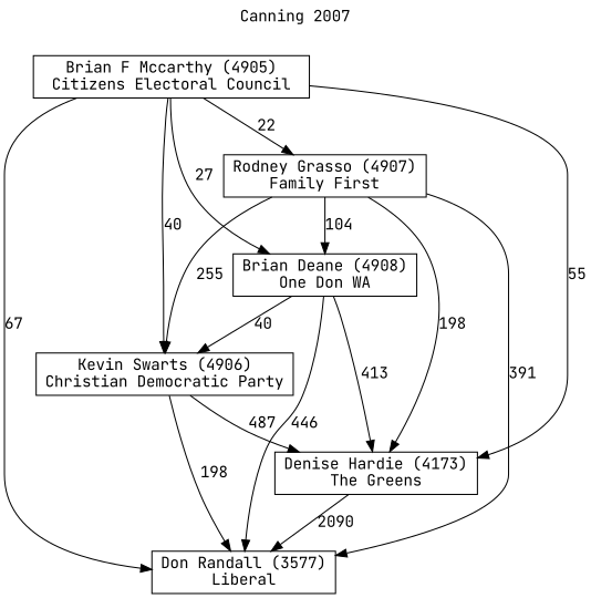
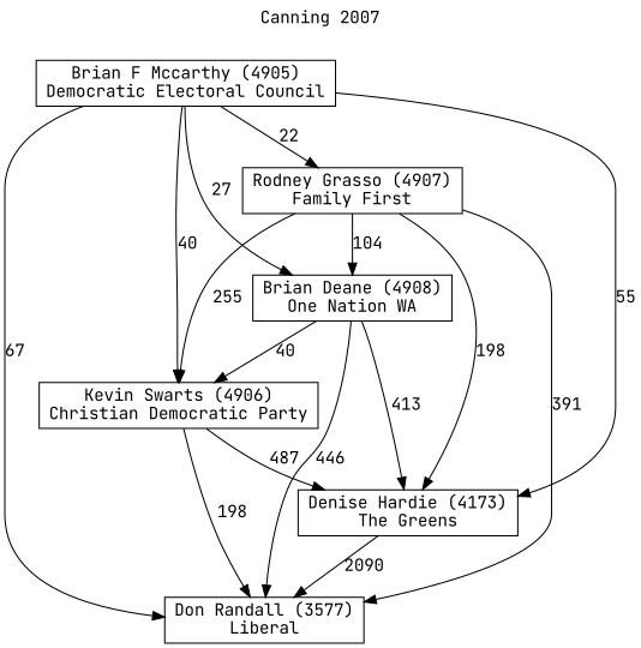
  digraph {
    fontname="JetBrains Mono"
    label="Canning 2007"
    labelloc=t
    mclimit=10
    node [fontname="JetBrains Mono" shape=box]
    edge [fontname="JetBrains Mono"]
    n1 [label="Don Randall (3577)\nLiberal"]
    n2 [label="Denise Hardie (4173)\nThe Greens"]
    n3 [label="Kevin Swarts (4906)\nChristian Democratic Party"]
-   n4 [label="Brian Deane (4908)\nOne Don WA"]
+   n4 [label="Brian Deane (4908)\nOne Nation WA"]
    n5 [label="Rodney Grasso (4907)\nFamily First"]
-   n6 [label="Brian F Mccarthy (4905)\nCitizens Electoral Council"]
+   n6 [label="Brian F Mccarthy (4905)\nDemocratic Electoral Council"]
    n2 -> n1 [label=2090]
    n3 -> n1 [label=198]
    n3 -> n2 [label=487]
    n4 -> n1 [label=446]
    n4 -> n2 [label=413]
    n4 -> n3 [label=40]
    n5 -> n1 [label=391]
    n5 -> n2 [label=198]
    n5 -> n3 [label=255]
    n5 -> n4 [label=104]
    n6 -> n1 [label=67]
    n6 -> n2 [label=55]
    n6 -> n3 [label=40]
    n6 -> n4 [label=27]
    n6 -> n5 [label=22]
  }
